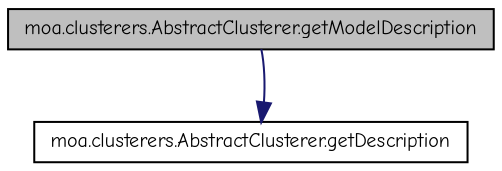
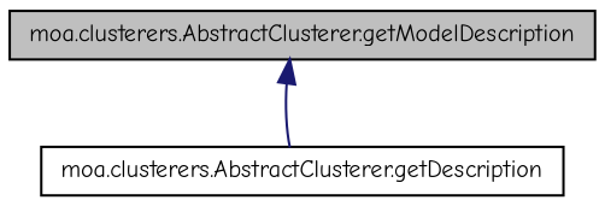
  digraph {
    rankdir=TB
    fontname="Comic Neue"
    node [color=black fontname="Comic Neue" fontsize=10 shape=record style=filled]
    n1 [fillcolor=grey75 fontcolor=black height=0.2 label="moa.clusterers.AbstractClusterer.getModelDescription" width=0.4]
    n2 [fillcolor=white height=0.2 label="moa.clusterers.AbstractClusterer.getDescription" width=0.4]
-   n2 -> n1 [color=midnightblue dir=back fontname="Comic Neue" fontsize=10 labelfontname=Helvetica labelfontsize=10 style=solid]
+   n1 -> n2 [color=midnightblue dir=back fontname="Comic Neue" fontsize=10 labelfontname=Helvetica labelfontsize=10 style=solid]
  }
